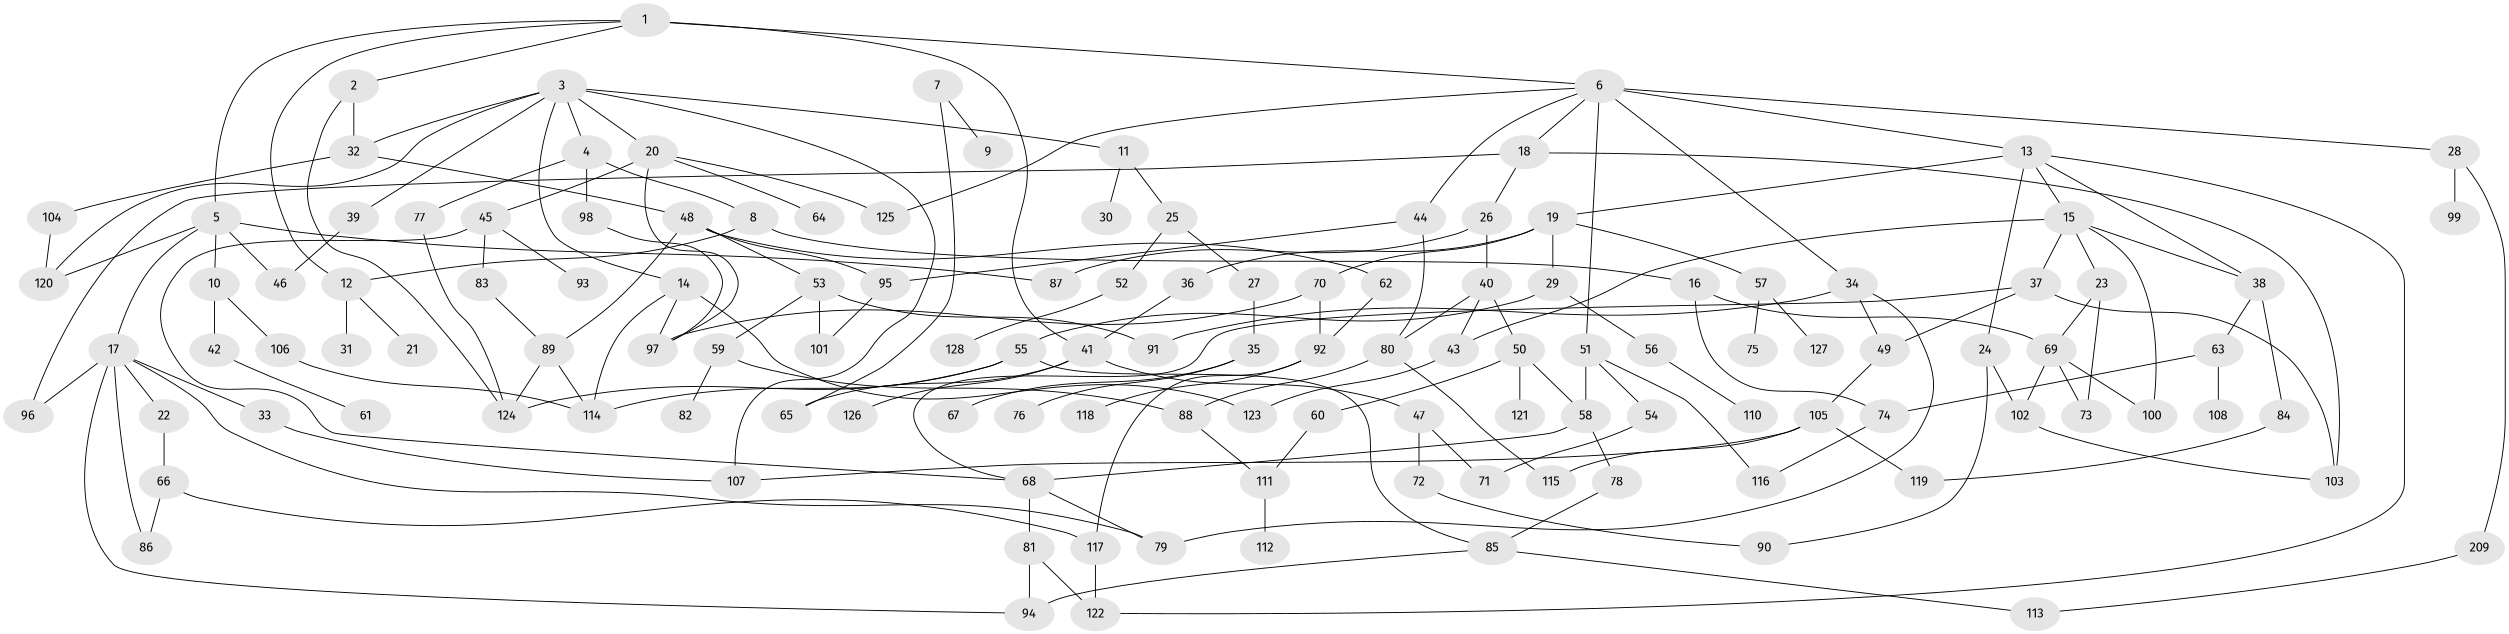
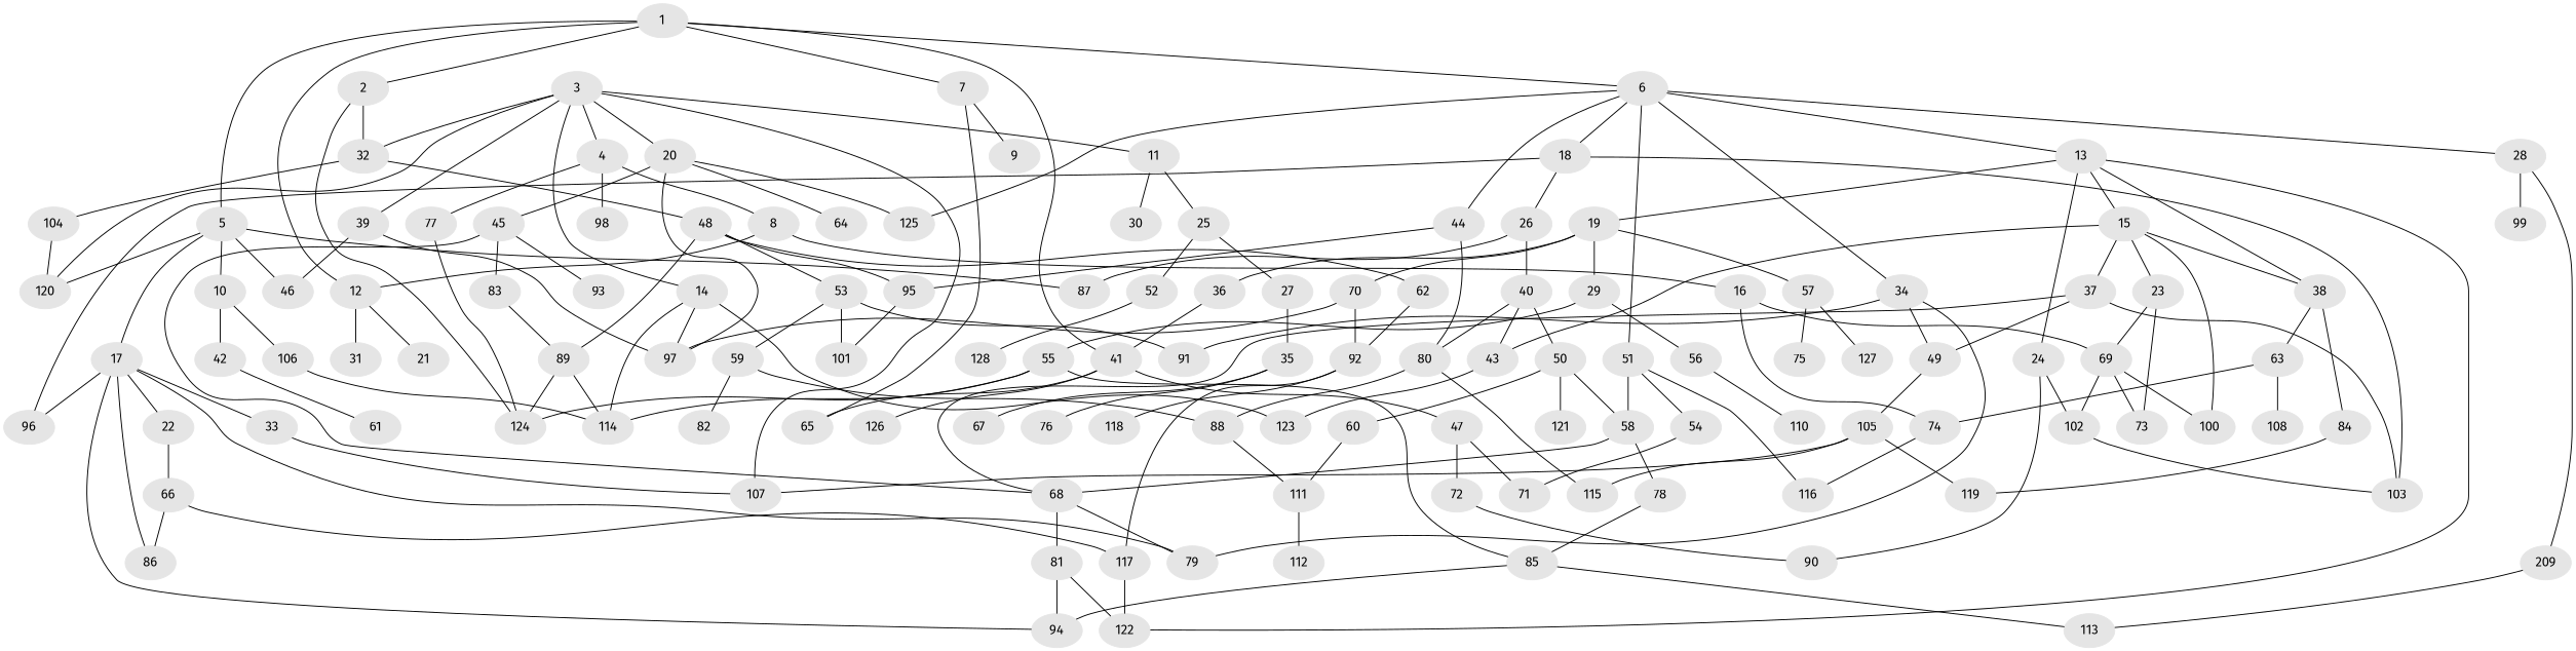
  graph {
    fontname="Fira Sans"
    node [color=gray90 fontname="Fira Sans" style=filled]
    edge [fontname="Fira Sans"]
    1
    2
    5
    6
    7
    12
    41
    124
    32
    120
    10
    17
    46
    87
    13
    18
    28
    34
    44
    51
    125
    9
    65
    21
    31
    47
    126
    3
    4
    11
    14
    20
    39
    107
    8
    77
    98
    25
    30
    97
    114
    123
    45
    64
    48
    104
    16
    42
    106
    22
    33
    79
    86
    94
    96
    15
    19
    24
    38
    122
    26
    103
    99
    n64 [label=209]
    49
    91
    80
    95
    58
    54
    116
    69
    74
    61
    27
    52
    23
    37
    43
    100
    29
    36
    57
    70
    90
    102
    63
    84
    73
    68
    66
    40
    55
    56
    75
    127
    92
    83
    93
    117
    35
    128
    50
    67
    76
    113
    85
    110
    53
    62
    89
    105
    81
    108
    119
    60
    121
    88
    115
    71
    72
    101
    59
    78
    111
    82
    112
    118
    1 -- 2
    1 -- 5
    1 -- 6
+   1 -- 7
    1 -- 12
    1 -- 41
    2 -- 124
    2 -- 32
    5 -- 120
    5 -- 10
    5 -- 17
    5 -- 46
    5 -- 87
    6 -- 13
    6 -- 18
    6 -- 28
    6 -- 34
    6 -- 44
    6 -- 51
    6 -- 125
    7 -- 9
    7 -- 65
    12 -- 21
    12 -- 31
    41 -- 65
    41 -- 47
    41 -- 126
    32 -- 48
    32 -- 104
    10 -- 42
    10 -- 106
    17 -- 22
    17 -- 33
    17 -- 79
    17 -- 86
    17 -- 94
    17 -- 96
    13 -- 15
    13 -- 19
    13 -- 24
    13 -- 38
    13 -- 122
    18 -- 96
    18 -- 26
    18 -- 103
    28 -- 99
    28 -- n64
    34 -- 79
    34 -- 49
    34 -- 91
    44 -- 80
    44 -- 95
    51 -- 58
    51 -- 54
    51 -- 116
    47 -- 71
    47 -- 72
    3 -- 32
    3 -- 120
    3 -- 4
    3 -- 11
    3 -- 14
    3 -- 20
    3 -- 39
    3 -- 107
    4 -- 8
    4 -- 77
    4 -- 98
    11 -- 25
    11 -- 30
    14 -- 97
    14 -- 114
    14 -- 123
    20 -- 125
    20 -- 97
    20 -- 45
    20 -- 64
    39 -- 46
-   98 -- 97
+   39 -- 97
    8 -- 12
    8 -- 16
    77 -- 124
    25 -- 27
    25 -- 52
    45 -- 68
    45 -- 83
    45 -- 93
    48 -- 95
    48 -- 53
    48 -- 62
    48 -- 89
    104 -- 120
    16 -- 69
    16 -- 74
    42 -- 61
    106 -- 114
    22 -- 66
    33 -- 107
    15 -- 38
    15 -- 23
    15 -- 37
    15 -- 43
    15 -- 100
    19 -- 29
    19 -- 36
    19 -- 57
    19 -- 70
    24 -- 90
    24 -- 102
    38 -- 63
    38 -- 84
    26 -- 87
    26 -- 40
    n64 -- 113
    49 -- 105
    80 -- 88
    80 -- 115
    95 -- 101
    58 -- 68
    58 -- 78
    54 -- 71
    69 -- 100
    69 -- 102
    69 -- 73
    74 -- 116
    27 -- 35
    52 -- 128
    23 -- 69
    23 -- 73
    37 -- 103
    37 -- 49
    37 -- 68
    43 -- 123
    29 -- 55
    29 -- 56
    36 -- 41
    57 -- 75
    57 -- 127
    70 -- 97
    70 -- 92
    102 -- 103
    63 -- 74
    63 -- 108
    84 -- 119
    68 -- 79
    68 -- 81
    66 -- 86
    66 -- 117
    40 -- 80
    40 -- 43
    40 -- 50
    55 -- 124
    55 -- 114
    55 -- 85
    56 -- 110
    92 -- 117
    92 -- 118
    83 -- 89
    117 -- 122
    35 -- 67
    35 -- 76
    50 -- 58
    50 -- 60
    50 -- 121
    85 -- 94
    85 -- 113
    53 -- 91
    53 -- 101
    53 -- 59
    62 -- 92
    89 -- 124
    89 -- 114
    105 -- 107
    105 -- 119
    105 -- 115
    81 -- 94
    81 -- 122
    60 -- 111
    88 -- 111
    72 -- 90
    59 -- 88
    59 -- 82
    78 -- 85
    111 -- 112
  }
